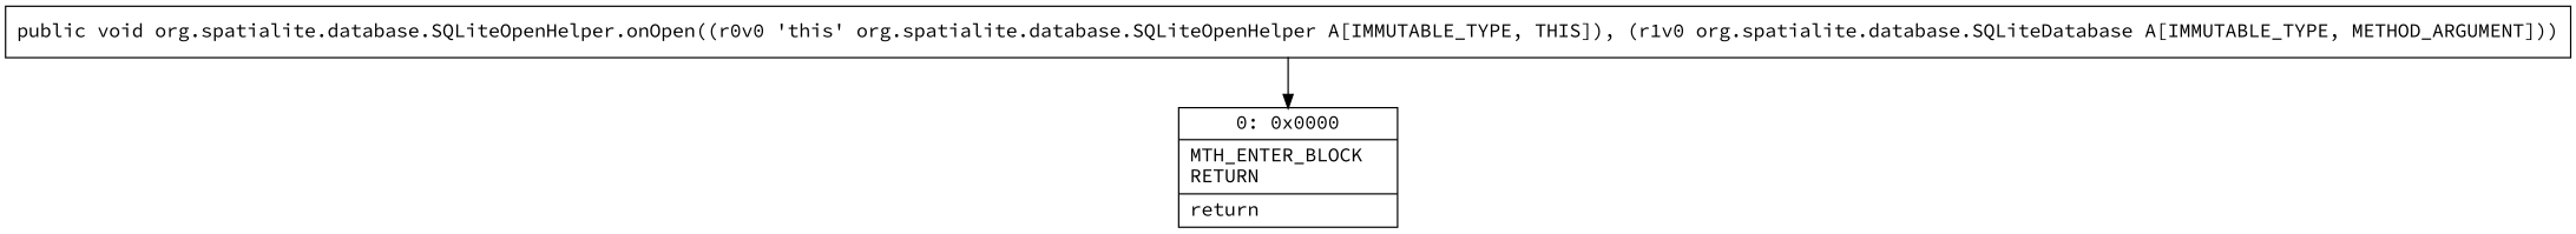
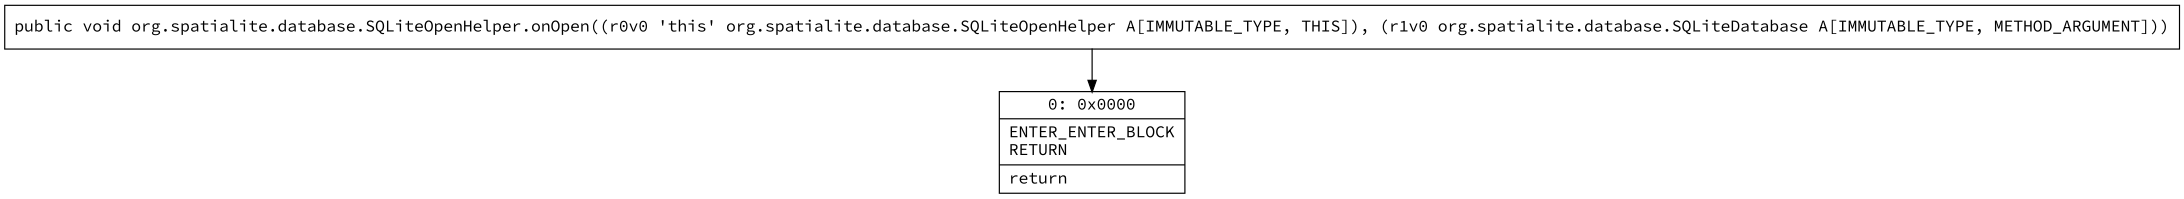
  digraph {
    fontname="Source Code Pro"
    node [shape=record fontname="Source Code Pro"]
-   n1 [label="{0\:\ 0x0000|MTH_ENTER_BLOCK\lRETURN\l|return\l}"]
+   n1 [label="{0\:\ 0x0000|ENTER_ENTER_BLOCK\lRETURN\l|return\l}"]
    n2 [label="{public void org.spatialite.database.SQLiteOpenHelper.onOpen((r0v0 'this' org.spatialite.database.SQLiteOpenHelper A[IMMUTABLE_TYPE, THIS]), (r1v0 org.spatialite.database.SQLiteDatabase A[IMMUTABLE_TYPE, METHOD_ARGUMENT])) }"]
    n2 -> n1 [fontname="Source Code Pro"]
  }
